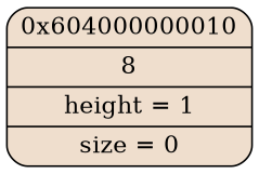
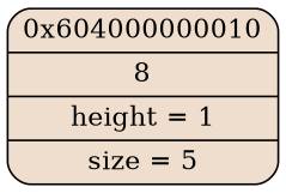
  digraph {
-   n1 [fillcolor="#EFDECD" label="{{0x604000000010} | {8} | {height = 1} | {size = 0}}" shape=Mrecord style=filled]
+   n1 [fillcolor="#EFDECD" label="{{0x604000000010} | {8} | {height = 1} | {size = 5}}" shape=Mrecord style=filled]
  }
